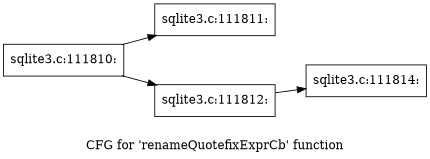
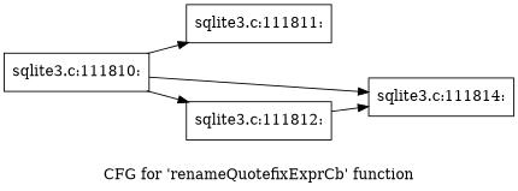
  digraph {
    label="CFG for 'renameQuotefixExprCb' function"
    rankdir=LR
    node [shape=record]
    n1 [label="{sqlite3.c:111810:}"]
    n2 [label="{sqlite3.c:111811:}"]
    n3 [label="{sqlite3.c:111814:}"]
    n4 [label="{sqlite3.c:111812:}"]
    n1 -> n2
+   n1 -> n3
    n1 -> n4
    n4 -> n3
  }
